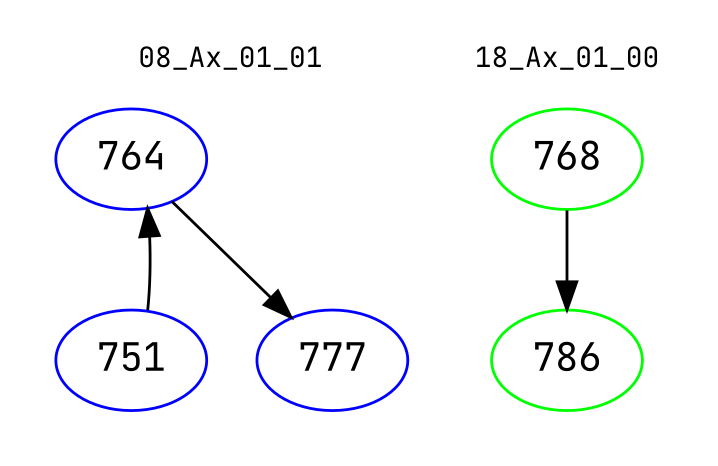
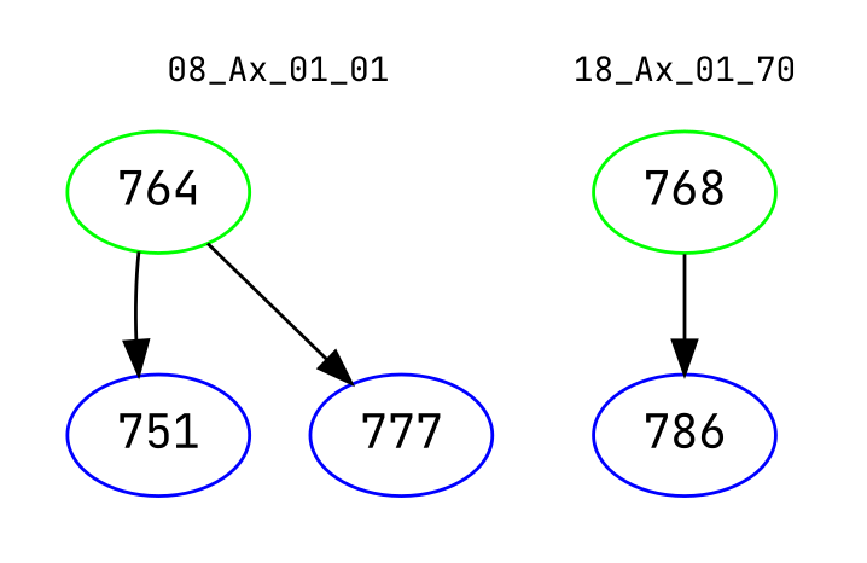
  digraph {
    fontname="JetBrains Mono"
    node [color=green fontname="JetBrains Mono"]
    edge [color=black fontname="JetBrains Mono"]
-   n1 [color=blue label=764]
+   n1 [label=764]
    n2 [color=blue label=751]
    n3 [color=blue label=777]
    n4 [label=768]
-   n5 [label=786]
+   n5 [color=blue label=786]
    subgraph cluster_1 {
      color=white
      fontsize=10
      label="08_Ax_01_01"
      n1
      n2
      n3
    }
    subgraph cluster_2 {
      color=white
      fontsize=10
-     label="18_Ax_01_00"
+     label="18_Ax_01_70"
      n4
      n5
    }
-   n2 -> n1
+   n1 -> n2
    n1 -> n3
    n4 -> n5
  }
